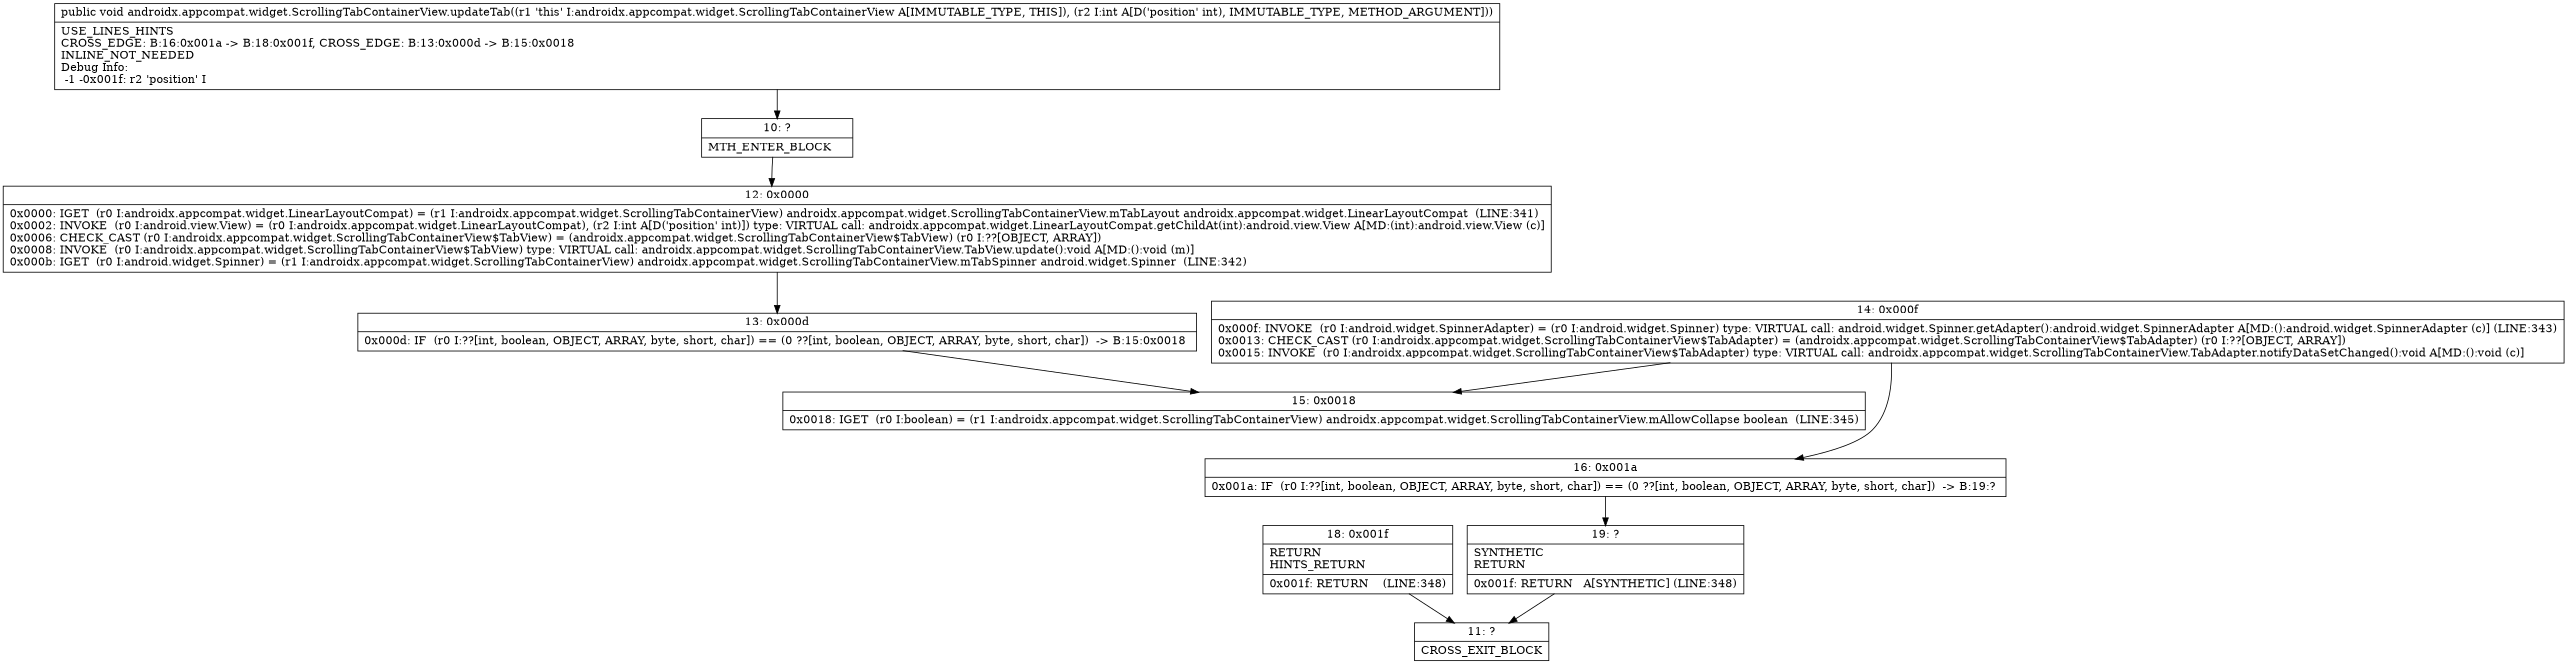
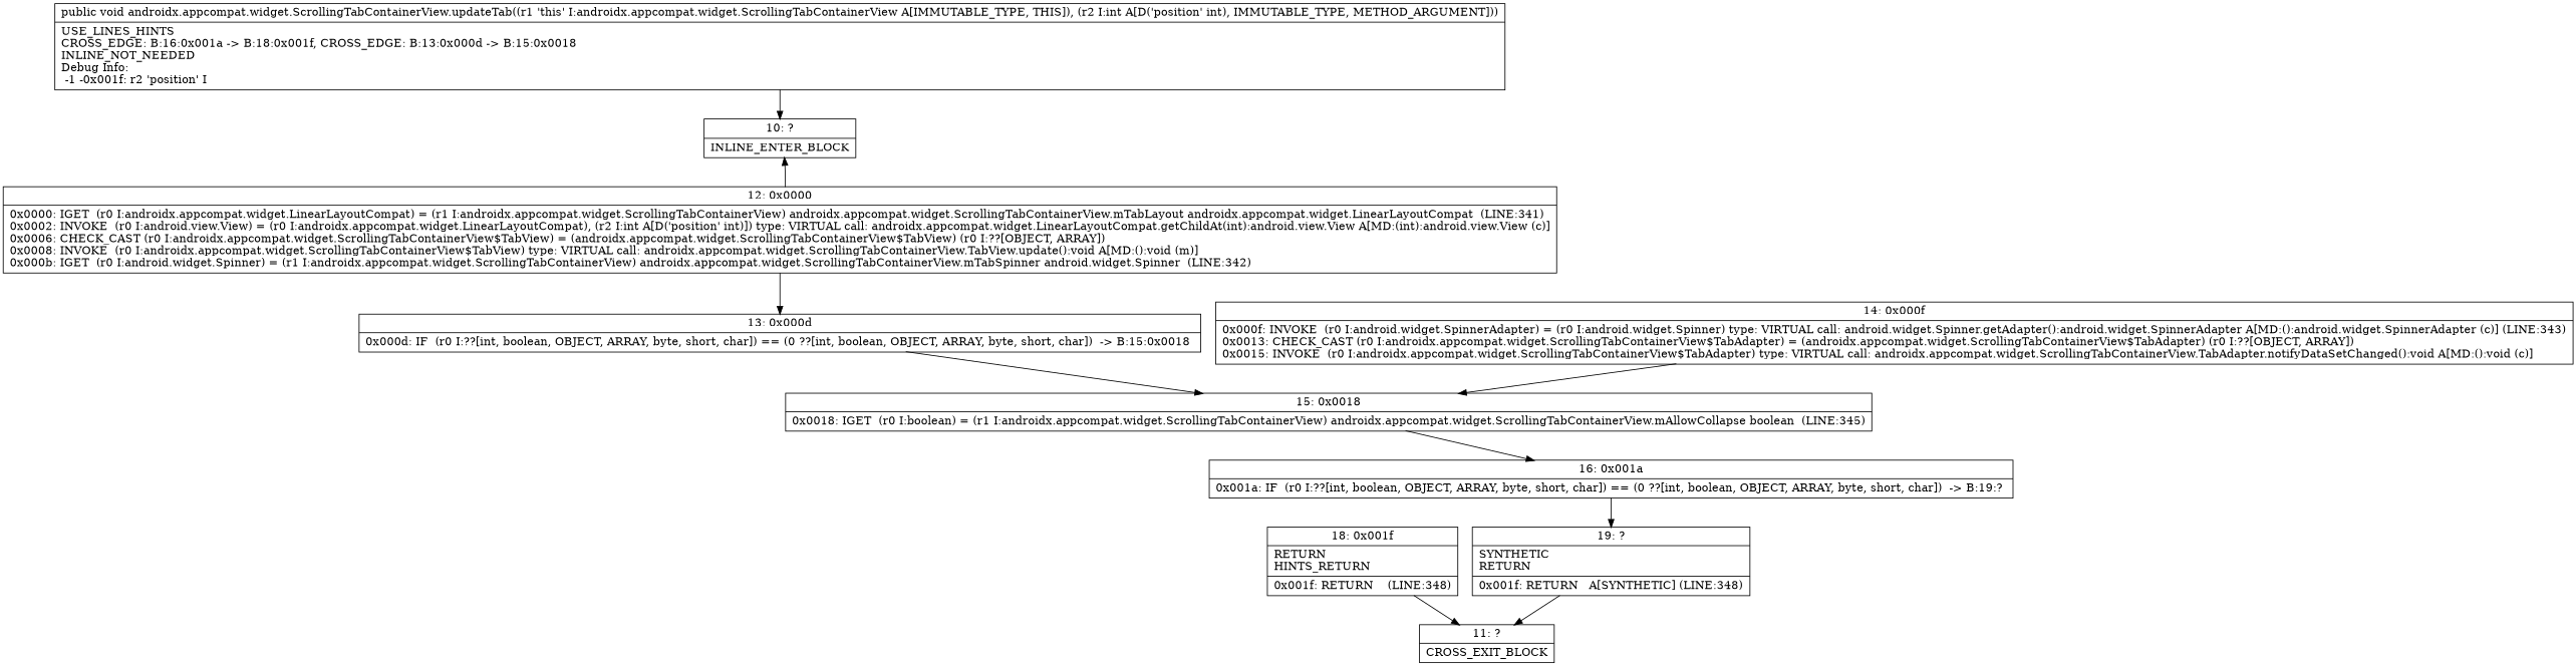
  digraph {
    node [shape=record]
-   n1 [label="{10\:\ ?|MTH_ENTER_BLOCK\l}"]
+   n1 [label="{10\:\ ?|INLINE_ENTER_BLOCK\l}"]
    n2 [label="{12\:\ 0x0000|0x0000: IGET  (r0 I:androidx.appcompat.widget.LinearLayoutCompat) = (r1 I:androidx.appcompat.widget.ScrollingTabContainerView) androidx.appcompat.widget.ScrollingTabContainerView.mTabLayout androidx.appcompat.widget.LinearLayoutCompat  (LINE:341)\l0x0002: INVOKE  (r0 I:android.view.View) = (r0 I:androidx.appcompat.widget.LinearLayoutCompat), (r2 I:int A[D('position' int)]) type: VIRTUAL call: androidx.appcompat.widget.LinearLayoutCompat.getChildAt(int):android.view.View A[MD:(int):android.view.View (c)]\l0x0006: CHECK_CAST (r0 I:androidx.appcompat.widget.ScrollingTabContainerView$TabView) = (androidx.appcompat.widget.ScrollingTabContainerView$TabView) (r0 I:??[OBJECT, ARRAY]) \l0x0008: INVOKE  (r0 I:androidx.appcompat.widget.ScrollingTabContainerView$TabView) type: VIRTUAL call: androidx.appcompat.widget.ScrollingTabContainerView.TabView.update():void A[MD:():void (m)]\l0x000b: IGET  (r0 I:android.widget.Spinner) = (r1 I:androidx.appcompat.widget.ScrollingTabContainerView) androidx.appcompat.widget.ScrollingTabContainerView.mTabSpinner android.widget.Spinner  (LINE:342)\l}"]
    n3 [label="{13\:\ 0x000d|0x000d: IF  (r0 I:??[int, boolean, OBJECT, ARRAY, byte, short, char]) == (0 ??[int, boolean, OBJECT, ARRAY, byte, short, char])  \-\> B:15:0x0018 \l}"]
    n4 [label="{15\:\ 0x0018|0x0018: IGET  (r0 I:boolean) = (r1 I:androidx.appcompat.widget.ScrollingTabContainerView) androidx.appcompat.widget.ScrollingTabContainerView.mAllowCollapse boolean  (LINE:345)\l}"]
    n5 [label="{14\:\ 0x000f|0x000f: INVOKE  (r0 I:android.widget.SpinnerAdapter) = (r0 I:android.widget.Spinner) type: VIRTUAL call: android.widget.Spinner.getAdapter():android.widget.SpinnerAdapter A[MD:():android.widget.SpinnerAdapter (c)] (LINE:343)\l0x0013: CHECK_CAST (r0 I:androidx.appcompat.widget.ScrollingTabContainerView$TabAdapter) = (androidx.appcompat.widget.ScrollingTabContainerView$TabAdapter) (r0 I:??[OBJECT, ARRAY]) \l0x0015: INVOKE  (r0 I:androidx.appcompat.widget.ScrollingTabContainerView$TabAdapter) type: VIRTUAL call: androidx.appcompat.widget.ScrollingTabContainerView.TabAdapter.notifyDataSetChanged():void A[MD:():void (c)]\l}"]
    n6 [label="{16\:\ 0x001a|0x001a: IF  (r0 I:??[int, boolean, OBJECT, ARRAY, byte, short, char]) == (0 ??[int, boolean, OBJECT, ARRAY, byte, short, char])  \-\> B:19:? \l}"]
    n7 [label="{19\:\ ?|SYNTHETIC\lRETURN\l|0x001f: RETURN   A[SYNTHETIC] (LINE:348)\l}"]
    n8 [label="{11\:\ ?|CROSS_EXIT_BLOCK\l}"]
    n9 [label="{18\:\ 0x001f|RETURN\lHINTS_RETURN\l|0x001f: RETURN    (LINE:348)\l}"]
    n10 [label="{public void androidx.appcompat.widget.ScrollingTabContainerView.updateTab((r1 'this' I:androidx.appcompat.widget.ScrollingTabContainerView A[IMMUTABLE_TYPE, THIS]), (r2 I:int A[D('position' int), IMMUTABLE_TYPE, METHOD_ARGUMENT]))  | USE_LINES_HINTS\lCROSS_EDGE: B:16:0x001a \-\> B:18:0x001f, CROSS_EDGE: B:13:0x000d \-\> B:15:0x0018\lINLINE_NOT_NEEDED\lDebug Info:\l  \-1 \-0x001f: r2 'position' I\l}"]
-   n1 -> n2
+   n2 -> n1
    n2 -> n3
    n3 -> n4
-   n5 -> n6
+   n4 -> n6
    n5 -> n4
    n6 -> n7
    n7 -> n8
    n9 -> n8
    n10 -> n1
  }
